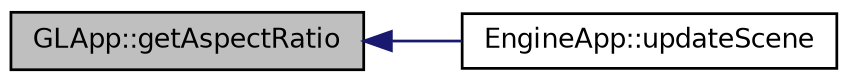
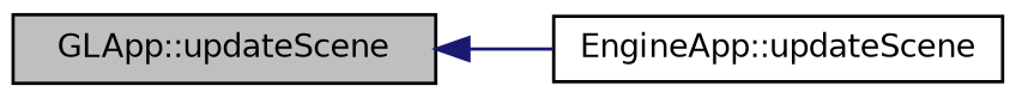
  digraph {
    rankdir=LR
    node [color=black fontname=Helvetica fontsize=10 shape=record style=filled]
-   n1 [fillcolor=grey75 fontcolor=black height=0.2 label="GLApp::getAspectRatio" width=0.4]
+   n1 [fillcolor=grey75 fontcolor=black height=0.2 label="GLApp::updateScene" width=0.4]
    n2 [fillcolor=white height=0.2 label="EngineApp::updateScene" width=0.4]
    n1 -> n2 [color=midnightblue dir=back fontname=Helvetica fontsize=10 labelfontname=Helvetica labelfontsize=10 style=solid]
  }
